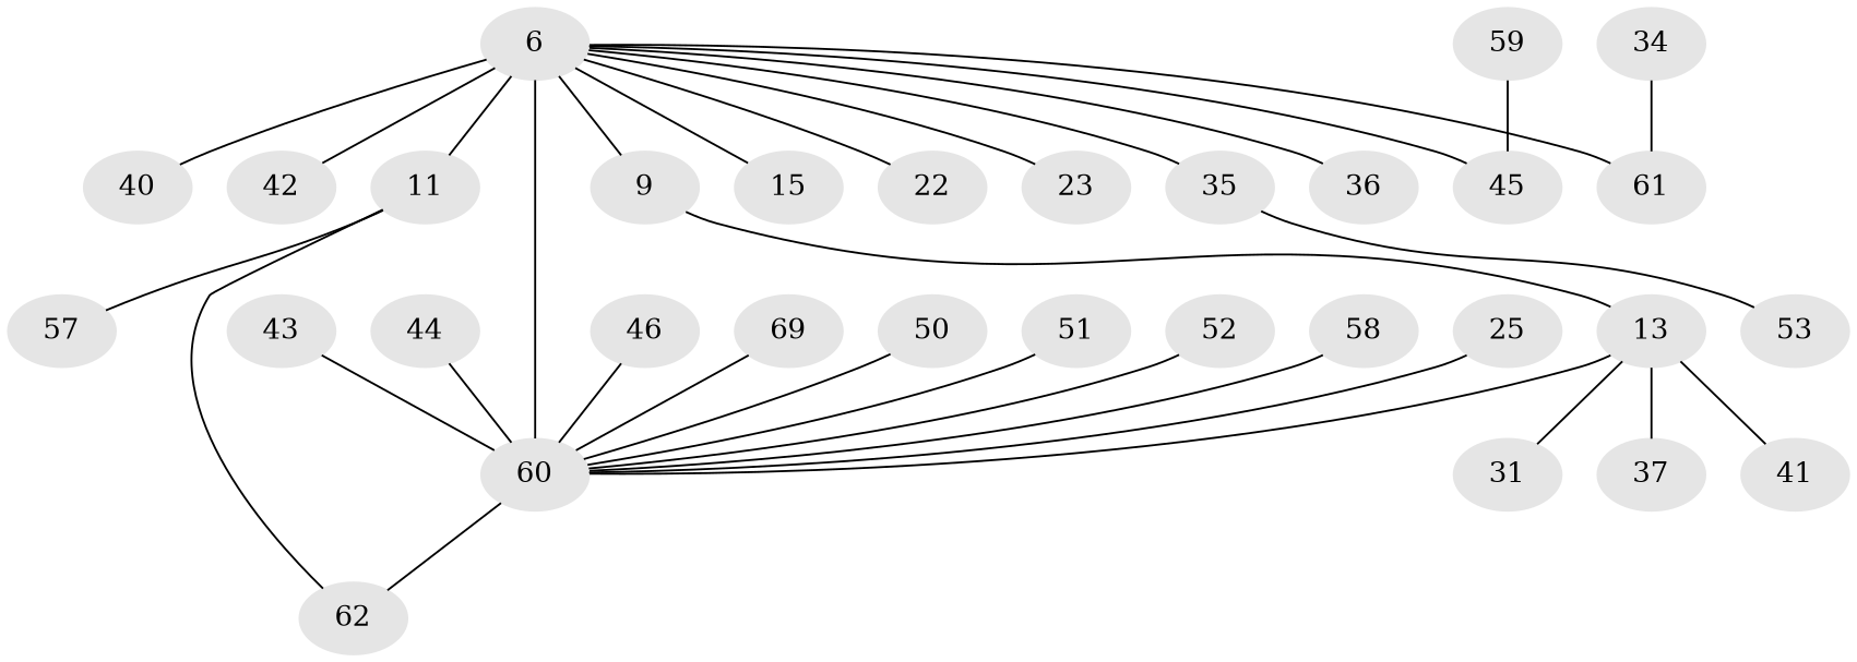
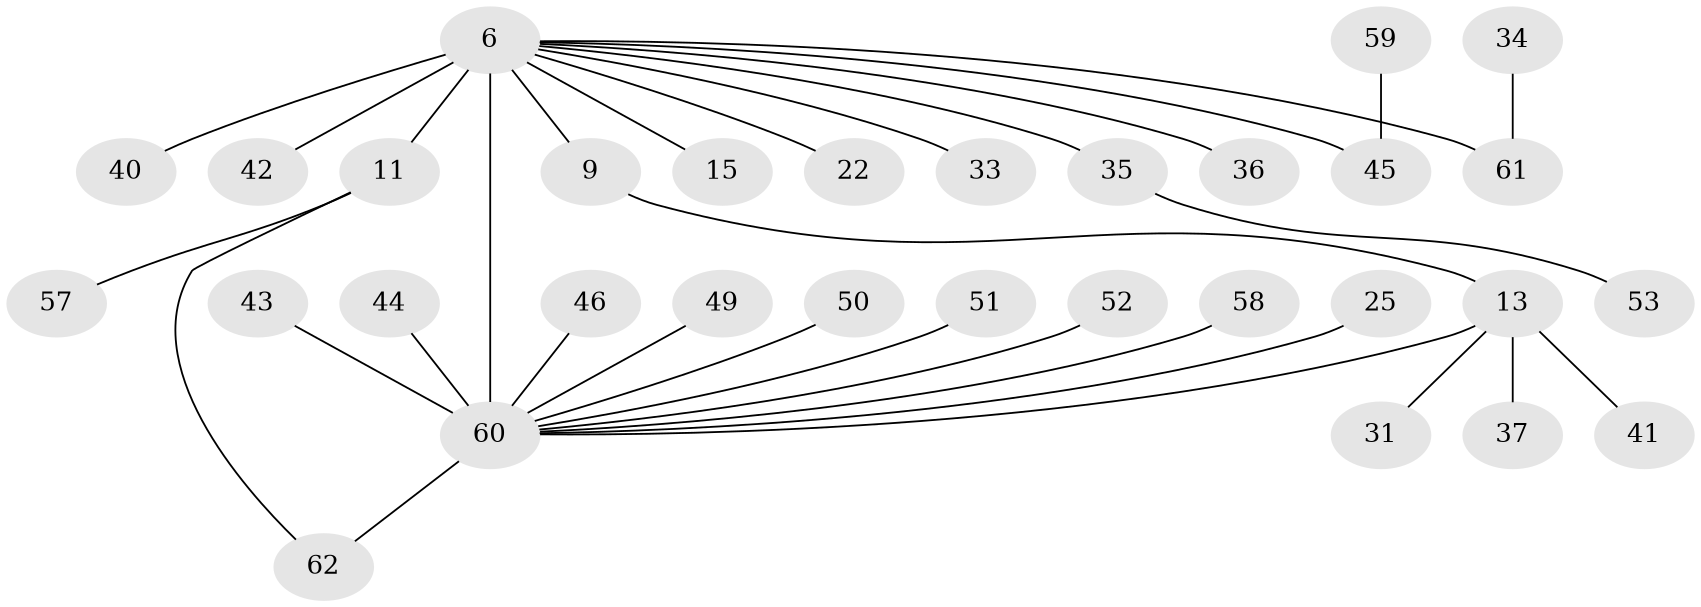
  graph {
    node [color=gray90 style=filled]
    6 [super="+1"]
    9
    11 [super="+10"]
    15
    22
-   23
+   23 [label=33]
    35 [super="+19"]
    36
    40
    42 [super="+2+39"]
    45
    60 [super="+16+55+32+54+47+33"]
    61
    13 [super="+7+5"]
    57
    62 [super="+56"]
    53
    31
    37
    41
    25
    34
    43
    44
    46
-   49 [label=69]
+   49
    50
    51
    52
    58
    59
    6 -- 9
    6 -- 11 [weight=4]
    6 -- 15
    6 -- 22
    6 -- 23
    6 -- 35 [weight=2]
    6 -- 36
    6 -- 40
    6 -- 42 [weight=5]
    6 -- 45
    6 -- 60 [weight=14]
    6 -- 61
    9 -- 13 [weight=3]
    11 -- 57
    11 -- 62
    35 -- 53
    60 -- 62
    13 -- 60
    13 -- 31
    13 -- 37
    13 -- 41
    25 -- 60
    34 -- 61
    43 -- 60
    44 -- 60
    46 -- 60
    49 -- 60
    50 -- 60
    51 -- 60
    52 -- 60
    58 -- 60
    59 -- 45
  }
